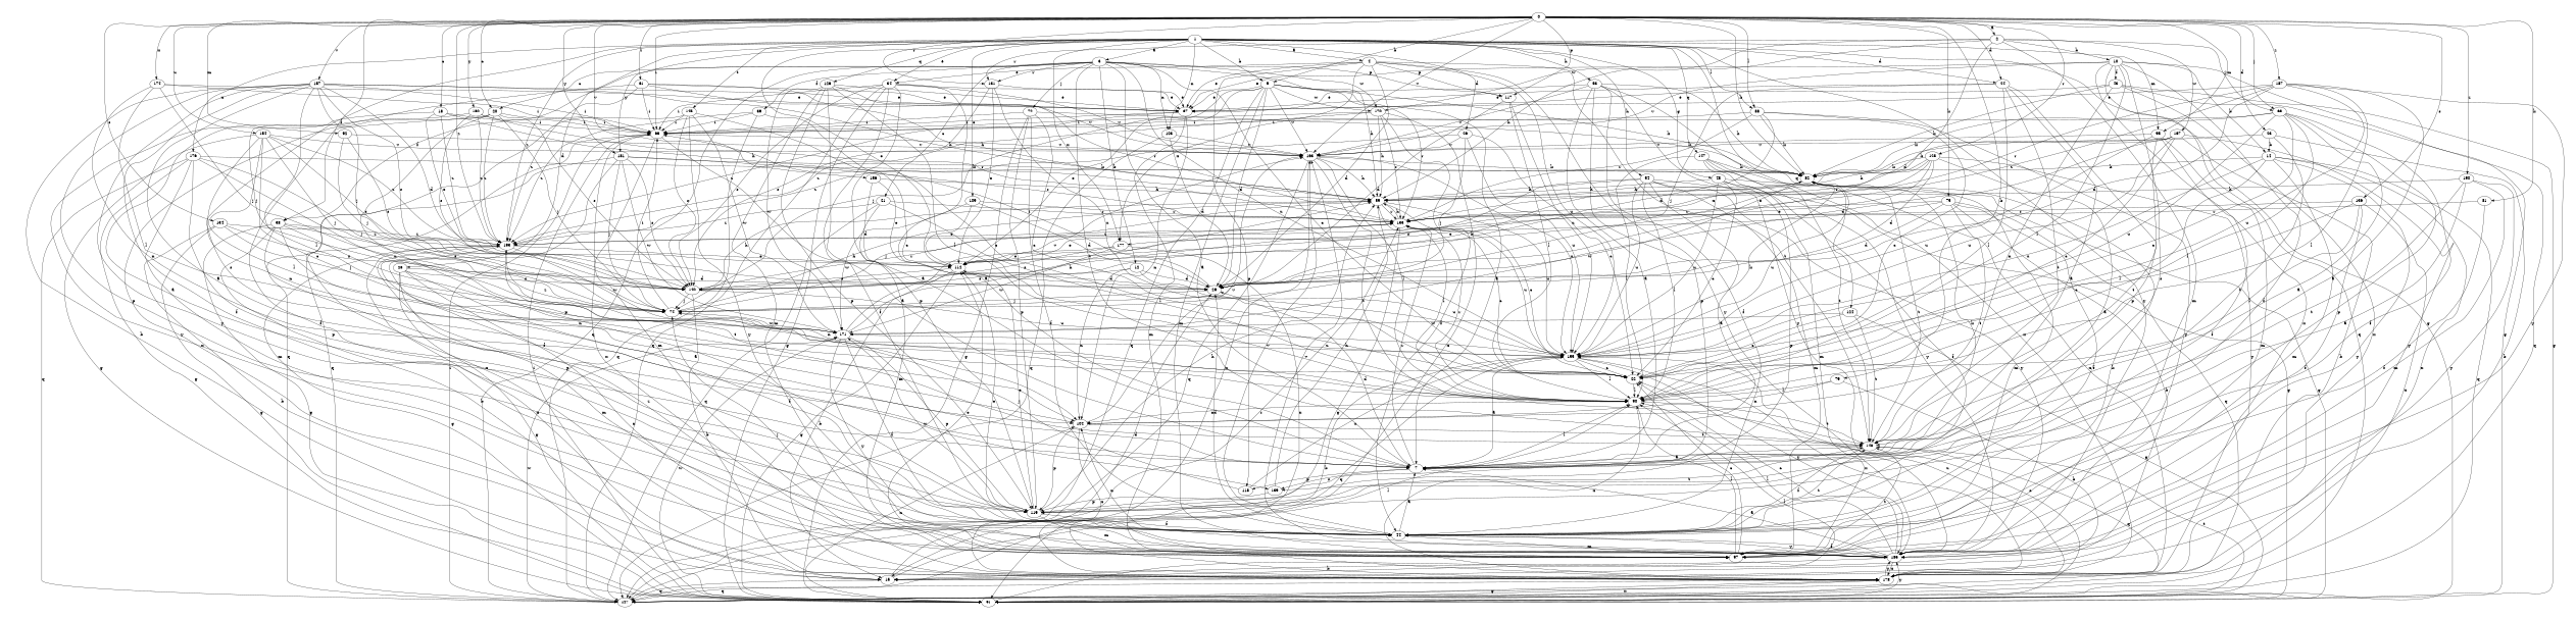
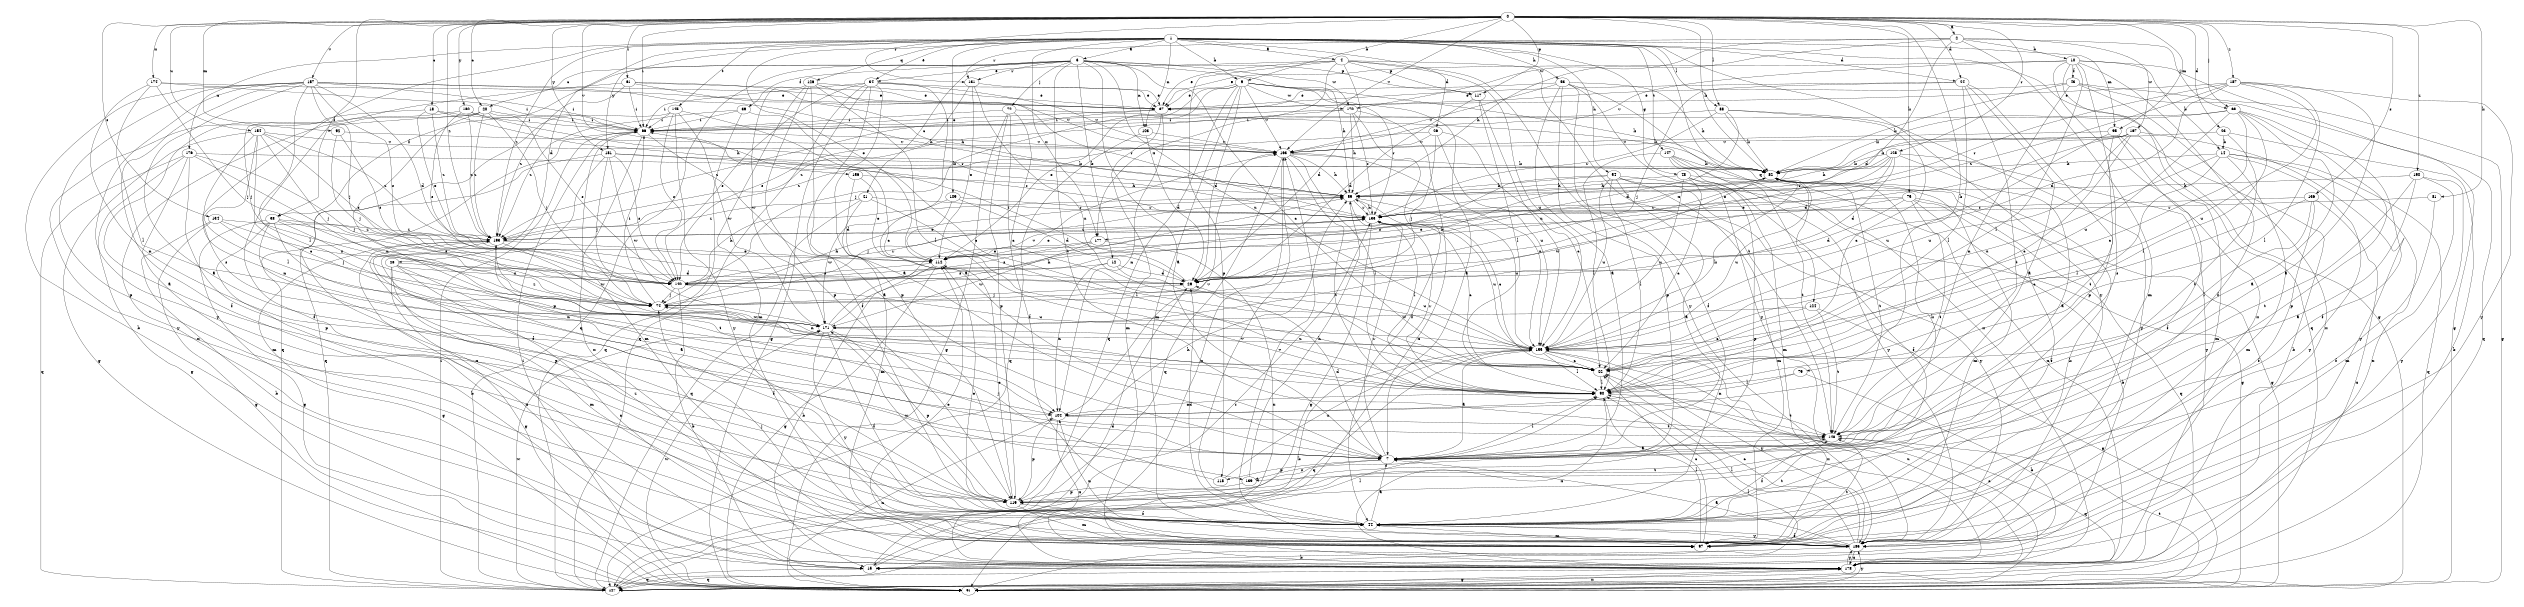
  strict digraph {
    0
    2
    9
    18
    20
    23
    24
    38
    61
    66
    68
    75
    79
    81
    82
    88
    92
    95
    117
    128
    131
    134
    136
    154
    156
    157
    163
    174
    180
    181
    187
    190
    193
    10
    29
    59
    97
    167
    170
    112
    7
    127
    37
    133
    74
    185
    44
    178
    140
    119
    148
    14
    15
    90
    51
    104
    22
    155
    171
    177
    1
    3
    4
    26
    28
    34
    48
    53
    54
    103
    109
    124
    126
    139
    145
    147
    176
    12
    21
    39
    72
    118
    43
    0 -> 2 [label=a]
    0 -> 9 [label=b]
    0 -> 18 [label=c]
    0 -> 20 [label=c]
    0 -> 23 [label=d]
    0 -> 24 [label=d]
    0 -> 38 [label=f]
    0 -> 61 [label=i]
    0 -> 66 [label=i]
    0 -> 68 [label=j]
    0 -> 75 [label=k]
    0 -> 79 [label=k]
    0 -> 81 [label=k]
    0 -> 82 [label=k]
    0 -> 88 [label=l]
    0 -> 92 [label=m]
    0 -> 95 [label=m]
    0 -> 117 [label=p]
    0 -> 128 [label=r]
    0 -> 131 [label=r]
    0 -> 134 [label=s]
    0 -> 136 [label=s]
    0 -> 154 [label=u]
    0 -> 156 [label=v]
    0 -> 157 [label=v]
    0 -> 163 [label=v]
    0 -> 174 [label=x]
    0 -> 180 [label=y]
    0 -> 181 [label=y]
    0 -> 187 [label=z]
    0 -> 190 [label=z]
    0 -> 193 [label=z]
    2 -> 68 [label=j]
    2 -> 131 [label=r]
    2 -> 10 [label=b]
    2 -> 29 [label=d]
    2 -> 59 [label=h]
    2 -> 97 [label=m]
    2 -> 167 [label=w]
    2 -> 170 [label=w]
    9 -> 82 [label=k]
    9 -> 163 [label=v]
    9 -> 29 [label=d]
    9 -> 97 [label=m]
    9 -> 170 [label=w]
    9 -> 112 [label=o]
    9 -> 7 [label=a]
    9 -> 127 [label=q]
    9 -> 37 [label=e]
    9 -> 133 [label=r]
    9 -> 74 [label=j]
    18 -> 66 [label=i]
    18 -> 193 [label=z]
    18 -> 59 [label=h]
    18 -> 112 [label=o]
    18 -> 185 [label=y]
    20 -> 66 [label=i]
    20 -> 193 [label=z]
    20 -> 74 [label=j]
    20 -> 44 [label=f]
    20 -> 178 [label=x]
    20 -> 140 [label=s]
    20 -> 119 [label=p]
    23 -> 82 [label=k]
    23 -> 148 [label=t]
    23 -> 14 [label=b]
    23 -> 15 [label=b]
    24 -> 7 [label=a]
    24 -> 37 [label=e]
    24 -> 74 [label=j]
    24 -> 119 [label=p]
    24 -> 148 [label=t]
    24 -> 90 [label=l]
    38 -> 193 [label=z]
    38 -> 140 [label=s]
    38 -> 119 [label=p]
    38 -> 148 [label=t]
    38 -> 15 [label=b]
    38 -> 51 [label=g]
    38 -> 104 [label=n]
    61 -> 66 [label=i]
    61 -> 163 [label=v]
    61 -> 193 [label=z]
    61 -> 59 [label=h]
    61 -> 37 [label=e]
    61 -> 74 [label=j]
    66 -> 163 [label=v]
    66 -> 97 [label=m]
    66 -> 7 [label=a]
    66 -> 127 [label=q]
    66 -> 178 [label=x]
    68 -> 66 [label=i]
    68 -> 82 [label=k]
    68 -> 7 [label=a]
    68 -> 44 [label=f]
    68 -> 119 [label=p]
    68 -> 90 [label=l]
    68 -> 22 [label=c]
    68 -> 155 [label=u]
    75 -> 29 [label=d]
    75 -> 112 [label=o]
    75 -> 127 [label=q]
    75 -> 133 [label=r]
    75 -> 44 [label=f]
    75 -> 148 [label=t]
    75 -> 15 [label=b]
    79 -> 15 [label=b]
    79 -> 90 [label=l]
    79 -> 104 [label=n]
    81 -> 133 [label=r]
    81 -> 44 [label=f]
    82 -> 59 [label=h]
    82 -> 97 [label=m]
    82 -> 148 [label=t]
    82 -> 155 [label=u]
    82 -> 171 [label=w]
    88 -> 66 [label=i]
    88 -> 82 [label=k]
    88 -> 29 [label=d]
    88 -> 133 [label=r]
    88 -> 185 [label=y]
    88 -> 22 [label=c]
    92 -> 163 [label=v]
    92 -> 74 [label=j]
    92 -> 140 [label=s]
    95 -> 163 [label=v]
    95 -> 97 [label=m]
    95 -> 44 [label=f]
    95 -> 148 [label=t]
    95 -> 155 [label=u]
    117 -> 29 [label=d]
    117 -> 90 [label=l]
    117 -> 155 [label=u]
    128 -> 82 [label=k]
    128 -> 29 [label=d]
    128 -> 59 [label=h]
    128 -> 112 [label=o]
    128 -> 7 [label=a]
    128 -> 133 [label=r]
    128 -> 185 [label=y]
    128 -> 177 [label=x]
    131 -> 112 [label=o]
    131 -> 37 [label=e]
    131 -> 140 [label=s]
    131 -> 155 [label=u]
    134 -> 193 [label=z]
    134 -> 74 [label=j]
    134 -> 140 [label=s]
    134 -> 15 [label=b]
    134 -> 51 [label=g]
    136 -> 133 [label=r]
    136 -> 44 [label=f]
    136 -> 178 [label=x]
    136 -> 90 [label=l]
    136 -> 22 [label=c]
    154 -> 163 [label=v]
    154 -> 193 [label=z]
    154 -> 74 [label=j]
    154 -> 140 [label=s]
    154 -> 90 [label=l]
    154 -> 51 [label=g]
    154 -> 104 [label=n]
    154 -> 22 [label=c]
    156 -> 29 [label=d]
    156 -> 59 [label=h]
    156 -> 112 [label=o]
    157 -> 66 [label=i]
    157 -> 29 [label=d]
    157 -> 59 [label=h]
    157 -> 7 [label=a]
    157 -> 37 [label=e]
    157 -> 74 [label=j]
    157 -> 185 [label=y]
    157 -> 44 [label=f]
    157 -> 140 [label=s]
    157 -> 119 [label=p]
    157 -> 15 [label=b]
    157 -> 90 [label=l]
    163 -> 82 [label=k]
    163 -> 59 [label=h]
    163 -> 127 [label=q]
    163 -> 178 [label=x]
    163 -> 148 [label=t]
    163 -> 90 [label=l]
    163 -> 155 [label=u]
    174 -> 66 [label=i]
    174 -> 37 [label=e]
    174 -> 74 [label=j]
    174 -> 90 [label=l]
    174 -> 104 [label=n]
    180 -> 66 [label=i]
    180 -> 193 [label=z]
    180 -> 7 [label=a]
    180 -> 133 [label=r]
    180 -> 140 [label=s]
    181 -> 82 [label=k]
    181 -> 133 [label=r]
    181 -> 74 [label=j]
    181 -> 44 [label=f]
    181 -> 178 [label=x]
    181 -> 140 [label=s]
    181 -> 171 [label=w]
    187 -> 193 [label=z]
    187 -> 29 [label=d]
    187 -> 7 [label=a]
    187 -> 37 [label=e]
    187 -> 133 [label=r]
    187 -> 185 [label=y]
    187 -> 90 [label=l]
    187 -> 155 [label=u]
    190 -> 59 [label=h]
    190 -> 97 [label=m]
    190 -> 7 [label=a]
    190 -> 185 [label=y]
    190 -> 148 [label=t]
    193 -> 112 [label=o]
    193 -> 7 [label=a]
    193 -> 178 [label=x]
    193 -> 51 [label=g]
    193 -> 104 [label=n]
    193 -> 171 [label=w]
    10 -> 163 [label=v]
    10 -> 127 [label=q]
    10 -> 37 [label=e]
    10 -> 44 [label=f]
    10 -> 178 [label=x]
    10 -> 14 [label=b]
    10 -> 90 [label=l]
    10 -> 51 [label=g]
    10 -> 139 [label=s]
    10 -> 43 [label=f]
    29 -> 66 [label=i]
    29 -> 74 [label=j]
    59 -> 133 [label=r]
    59 -> 74 [label=j]
    59 -> 90 [label=l]
    59 -> 22 [label=c]
    59 -> 155 [label=u]
    97 -> 82 [label=k]
    97 -> 112 [label=o]
    97 -> 148 [label=t]
    97 -> 90 [label=l]
    97 -> 22 [label=c]
    167 -> 163 [label=v]
    167 -> 29 [label=d]
    167 -> 112 [label=o]
    167 -> 185 [label=y]
    167 -> 15 [label=b]
    167 -> 22 [label=c]
    167 -> 155 [label=u]
    170 -> 66 [label=i]
    170 -> 193 [label=z]
    170 -> 59 [label=h]
    170 -> 133 [label=r]
    170 -> 44 [label=f]
    170 -> 178 [label=x]
-   112 -> 29 [label=d]
    112 -> 140 [label=s]
    112 -> 15 [label=b]
    112 -> 51 [label=g]
    7 -> 82 [label=k]
    7 -> 29 [label=d]
    7 -> 133 [label=r]
    7 -> 90 [label=l]
    7 -> 139 [label=s]
    7 -> 118 [label=p]
    127 -> 66 [label=i]
    127 -> 133 [label=r]
    127 -> 171 [label=w]
    37 -> 66 [label=i]
    37 -> 193 [label=z]
    37 -> 97 [label=m]
    37 -> 104 [label=n]
    133 -> 193 [label=z]
    133 -> 59 [label=h]
    133 -> 112 [label=o]
    133 -> 51 [label=g]
    133 -> 22 [label=c]
    133 -> 155 [label=u]
    74 -> 66 [label=i]
    74 -> 59 [label=h]
    74 -> 171 [label=w]
    185 -> 163 [label=v]
    185 -> 193 [label=z]
    185 -> 7 [label=a]
    185 -> 74 [label=j]
    185 -> 44 [label=f]
    185 -> 178 [label=x]
    185 -> 15 [label=b]
    185 -> 90 [label=l]
    185 -> 104 [label=n]
    185 -> 22 [label=c]
    44 -> 163 [label=v]
    44 -> 29 [label=d]
    44 -> 97 [label=m]
    44 -> 112 [label=o]
    44 -> 7 [label=a]
    44 -> 185 [label=y]
    44 -> 148 [label=t]
    178 -> 127 [label=q]
    178 -> 185 [label=y]
    178 -> 51 [label=g]
    178 -> 155 [label=u]
    140 -> 82 [label=k]
    140 -> 59 [label=h]
    140 -> 133 [label=r]
    140 -> 74 [label=j]
    140 -> 15 [label=b]
    140 -> 155 [label=u]
    119 -> 59 [label=h]
    119 -> 97 [label=m]
    119 -> 112 [label=o]
    119 -> 44 [label=f]
    119 -> 148 [label=t]
    119 -> 171 [label=w]
    148 -> 7 [label=a]
    148 -> 127 [label=q]
    148 -> 44 [label=f]
    14 -> 82 [label=k]
    14 -> 97 [label=m]
    14 -> 127 [label=q]
    14 -> 185 [label=y]
    14 -> 178 [label=x]
    14 -> 90 [label=l]
    14 -> 155 [label=u]
    15 -> 29 [label=d]
    15 -> 127 [label=q]
    15 -> 90 [label=l]
    90 -> 133 [label=r]
    90 -> 178 [label=x]
    90 -> 148 [label=t]
    90 -> 104 [label=n]
    51 -> 66 [label=i]
    51 -> 185 [label=y]
    51 -> 178 [label=x]
    51 -> 148 [label=t]
    51 -> 90 [label=l]
    51 -> 104 [label=n]
    51 -> 22 [label=c]
    51 -> 171 [label=w]
    104 -> 163 [label=v]
    104 -> 178 [label=x]
    104 -> 119 [label=p]
    104 -> 148 [label=t]
    22 -> 90 [label=l]
    155 -> 82 [label=k]
    155 -> 7 [label=a]
    155 -> 127 [label=q]
    155 -> 185 [label=y]
    155 -> 178 [label=x]
    155 -> 15 [label=b]
    155 -> 90 [label=l]
    155 -> 22 [label=c]
    171 -> 163 [label=v]
    171 -> 193 [label=z]
    171 -> 59 [label=h]
    171 -> 185 [label=y]
    171 -> 44 [label=f]
    171 -> 119 [label=p]
    171 -> 155 [label=u]
    177 -> 112 [label=o]
    177 -> 178 [label=x]
    177 -> 140 [label=s]
    177 -> 171 [label=w]
    1 -> 9 [label=b]
    1 -> 24 [label=d]
    1 -> 88 [label=l]
    1 -> 95 [label=m]
    1 -> 181 [label=y]
    1 -> 193 [label=z]
    1 -> 112 [label=o]
    1 -> 185 [label=y]
    1 -> 51 [label=g]
    1 -> 177 [label=x]
    1 -> 3 [label=a]
    1 -> 4 [label=a]
    1 -> 26 [label=d]
    1 -> 28 [label=d]
    1 -> 34 [label=e]
    1 -> 48 [label=g]
    1 -> 53 [label=h]
    1 -> 54 [label=h]
    1 -> 103 [label=n]
    1 -> 109 [label=o]
    1 -> 124 [label=q]
    1 -> 126 [label=q]
    1 -> 139 [label=s]
    1 -> 145 [label=t]
-   1 -> 147 [label=q]
+   1 -> 147 [label=t]
    1 -> 176 [label=x]
    3 -> 20 [label=c]
    3 -> 38 [label=f]
    3 -> 117 [label=p]
    3 -> 131 [label=r]
    3 -> 59 [label=h]
    3 -> 170 [label=w]
    3 -> 7 [label=a]
    3 -> 127 [label=q]
    3 -> 148 [label=t]
    3 -> 22 [label=c]
    3 -> 155 [label=u]
    3 -> 103 [label=n]
    3 -> 12 [label=b]
    3 -> 21 [label=c]
    3 -> 39 [label=f]
    3 -> 72 [label=j]
    4 -> 117 [label=p]
    4 -> 29 [label=d]
    4 -> 37 [label=e]
    4 -> 185 [label=y]
    4 -> 148 [label=t]
    4 -> 155 [label=u]
    4 -> 177 [label=x]
    4 -> 34 [label=e]
    4 -> 118 [label=p]
    26 -> 163 [label=v]
    26 -> 193 [label=z]
    26 -> 74 [label=j]
    26 -> 22 [label=c]
    26 -> 155 [label=u]
    28 -> 29 [label=d]
    28 -> 97 [label=m]
    28 -> 44 [label=f]
    28 -> 178 [label=x]
    28 -> 140 [label=s]
    28 -> 51 [label=g]
    34 -> 66 [label=i]
    34 -> 163 [label=v]
    34 -> 7 [label=a]
    34 -> 127 [label=q]
    34 -> 37 [label=e]
    34 -> 44 [label=f]
    34 -> 140 [label=s]
    34 -> 119 [label=p]
    34 -> 51 [label=g]
    48 -> 59 [label=h]
    48 -> 44 [label=f]
    48 -> 119 [label=p]
    48 -> 51 [label=g]
    48 -> 22 [label=c]
    48 -> 155 [label=u]
    53 -> 82 [label=k]
    53 -> 163 [label=v]
    53 -> 7 [label=a]
    53 -> 37 [label=e]
    53 -> 185 [label=y]
    53 -> 44 [label=f]
    53 -> 178 [label=x]
    53 -> 119 [label=p]
    54 -> 59 [label=h]
    54 -> 97 [label=m]
    54 -> 7 [label=a]
    54 -> 185 [label=y]
    54 -> 140 [label=s]
    54 -> 90 [label=l]
    54 -> 51 [label=g]
    54 -> 155 [label=u]
    103 -> 163 [label=v]
    103 -> 29 [label=d]
    103 -> 127 [label=q]
    109 -> 29 [label=d]
    109 -> 112 [label=o]
    109 -> 133 [label=r]
    109 -> 171 [label=w]
    124 -> 148 [label=t]
    124 -> 51 [label=g]
    124 -> 22 [label=c]
    124 -> 171 [label=w]
    126 -> 97 [label=m]
    126 -> 7 [label=a]
    126 -> 37 [label=e]
    126 -> 133 [label=r]
    126 -> 119 [label=p]
    126 -> 90 [label=l]
    126 -> 171 [label=w]
    139 -> 59 [label=h]
    139 -> 119 [label=p]
    145 -> 66 [label=i]
    145 -> 127 [label=q]
    145 -> 185 [label=y]
    145 -> 140 [label=s]
    145 -> 22 [label=c]
    145 -> 171 [label=w]
    147 -> 82 [label=k]
    147 -> 97 [label=m]
    147 -> 185 [label=y]
    147 -> 178 [label=x]
    147 -> 148 [label=t]
    147 -> 90 [label=l]
    176 -> 82 [label=k]
    176 -> 97 [label=m]
    176 -> 127 [label=q]
    176 -> 74 [label=j]
    176 -> 119 [label=p]
    176 -> 51 [label=g]
    176 -> 155 [label=u]
    12 -> 29 [label=d]
    12 -> 140 [label=s]
    12 -> 104 [label=n]
    12 -> 155 [label=u]
    21 -> 193 [label=z]
    21 -> 97 [label=m]
    21 -> 127 [label=q]
    21 -> 133 [label=r]
    21 -> 90 [label=l]
    39 -> 66 [label=i]
    39 -> 193 [label=z]
    39 -> 127 [label=q]
    39 -> 22 [label=c]
    72 -> 66 [label=i]
    72 -> 82 [label=k]
    72 -> 44 [label=f]
    72 -> 119 [label=p]
    72 -> 51 [label=g]
    72 -> 22 [label=c]
    118 -> 74 [label=j]
    118 -> 155 [label=u]
    43 -> 82 [label=k]
    43 -> 127 [label=q]
    43 -> 37 [label=e]
    43 -> 178 [label=x]
    43 -> 51 [label=g]
    43 -> 104 [label=n]
  }
